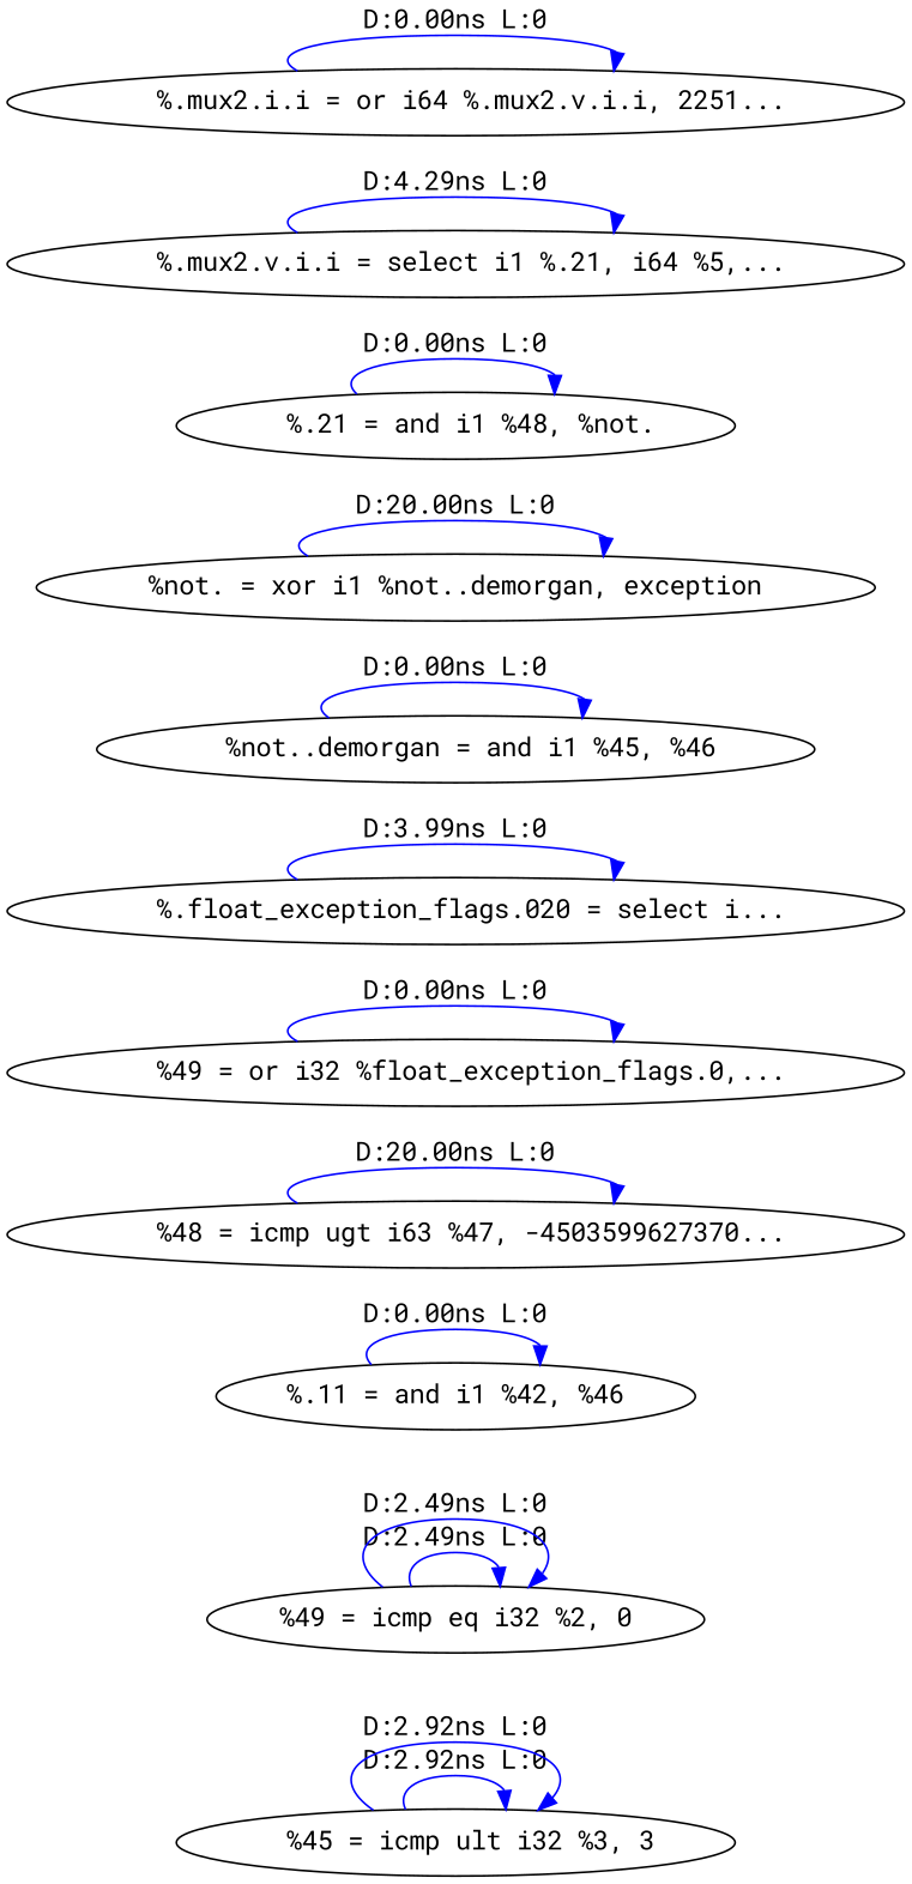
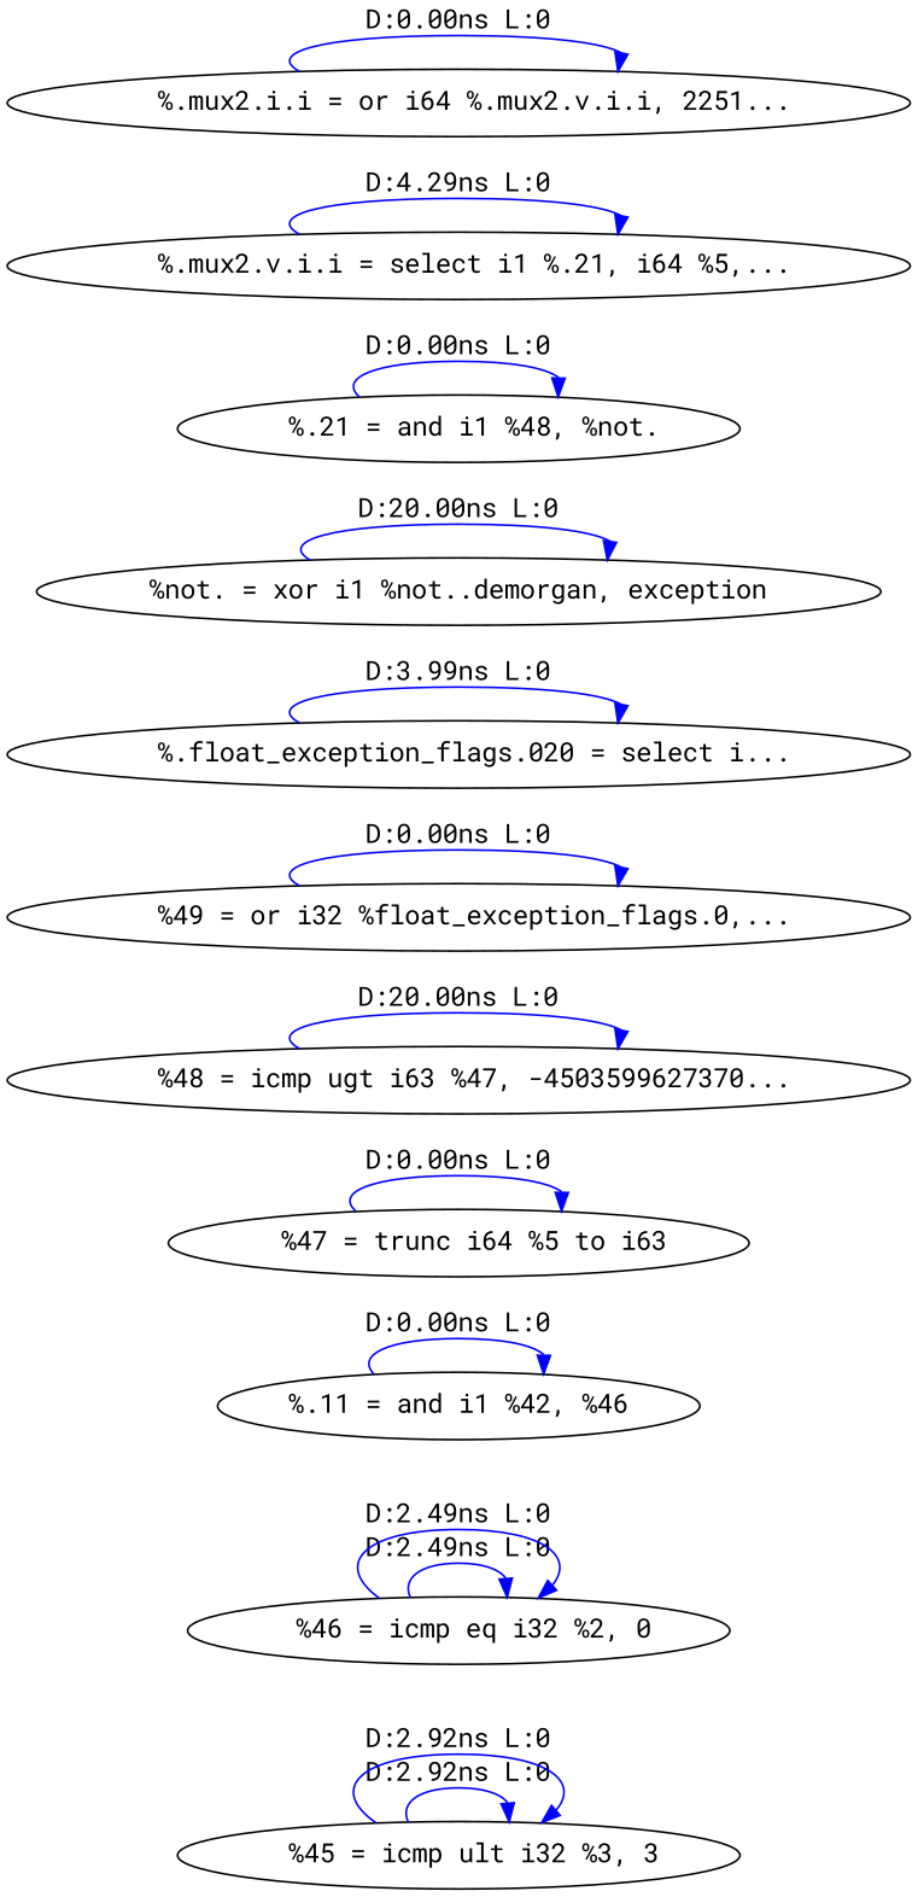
  digraph {
    fontname="Roboto Mono"
    rankdir=LR
    node [fontname="Roboto Mono"]
    edge [color=blue fontname="Roboto Mono"]
    n1 [label="  %45 = icmp ult i32 %3, 3"]
-   n2 [label="%49 = icmp eq i32 %2, 0"]
+   n2 [label="  %46 = icmp eq i32 %2, 0"]
    n3 [label="%.11 = and i1 %42, %46"]
+   n4 [label="  %47 = trunc i64 %5 to i63"]
    n5 [label="  %48 = icmp ugt i63 %47, -4503599627370..."]
    n6 [label="  %49 = or i32 %float_exception_flags.0,..."]
    n7 [label="  %.float_exception_flags.020 = select i..."]
-   n8 [label="  %not..demorgan = and i1 %45, %46"]
    n9 [label="%not. = xor i1 %not..demorgan, exception"]
    n10 [label="  %.21 = and i1 %48, %not."]
    n11 [label="  %.mux2.v.i.i = select i1 %.21, i64 %5,..."]
    n12 [label="  %.mux2.i.i = or i64 %.mux2.v.i.i, 2251..."]
    n1 -> n1 [label="D:2.92ns L:0"]
    n1 -> n1 [label="D:2.92ns L:0"]
    n2 -> n2 [label="D:2.49ns L:0"]
    n2 -> n2 [label="D:2.49ns L:0"]
    n3 -> n3 [label="D:0.00ns L:0"]
+   n4 -> n4 [label="D:0.00ns L:0"]
    n5 -> n5 [label="D:20.00ns L:0"]
    n6 -> n6 [label="D:0.00ns L:0"]
    n7 -> n7 [label="D:3.99ns L:0"]
-   n8 -> n8 [label="D:0.00ns L:0"]
    n9 -> n9 [label="D:20.00ns L:0"]
    n10 -> n10 [label="D:0.00ns L:0"]
    n11 -> n11 [label="D:4.29ns L:0"]
    n12 -> n12 [label="D:0.00ns L:0"]
  }
